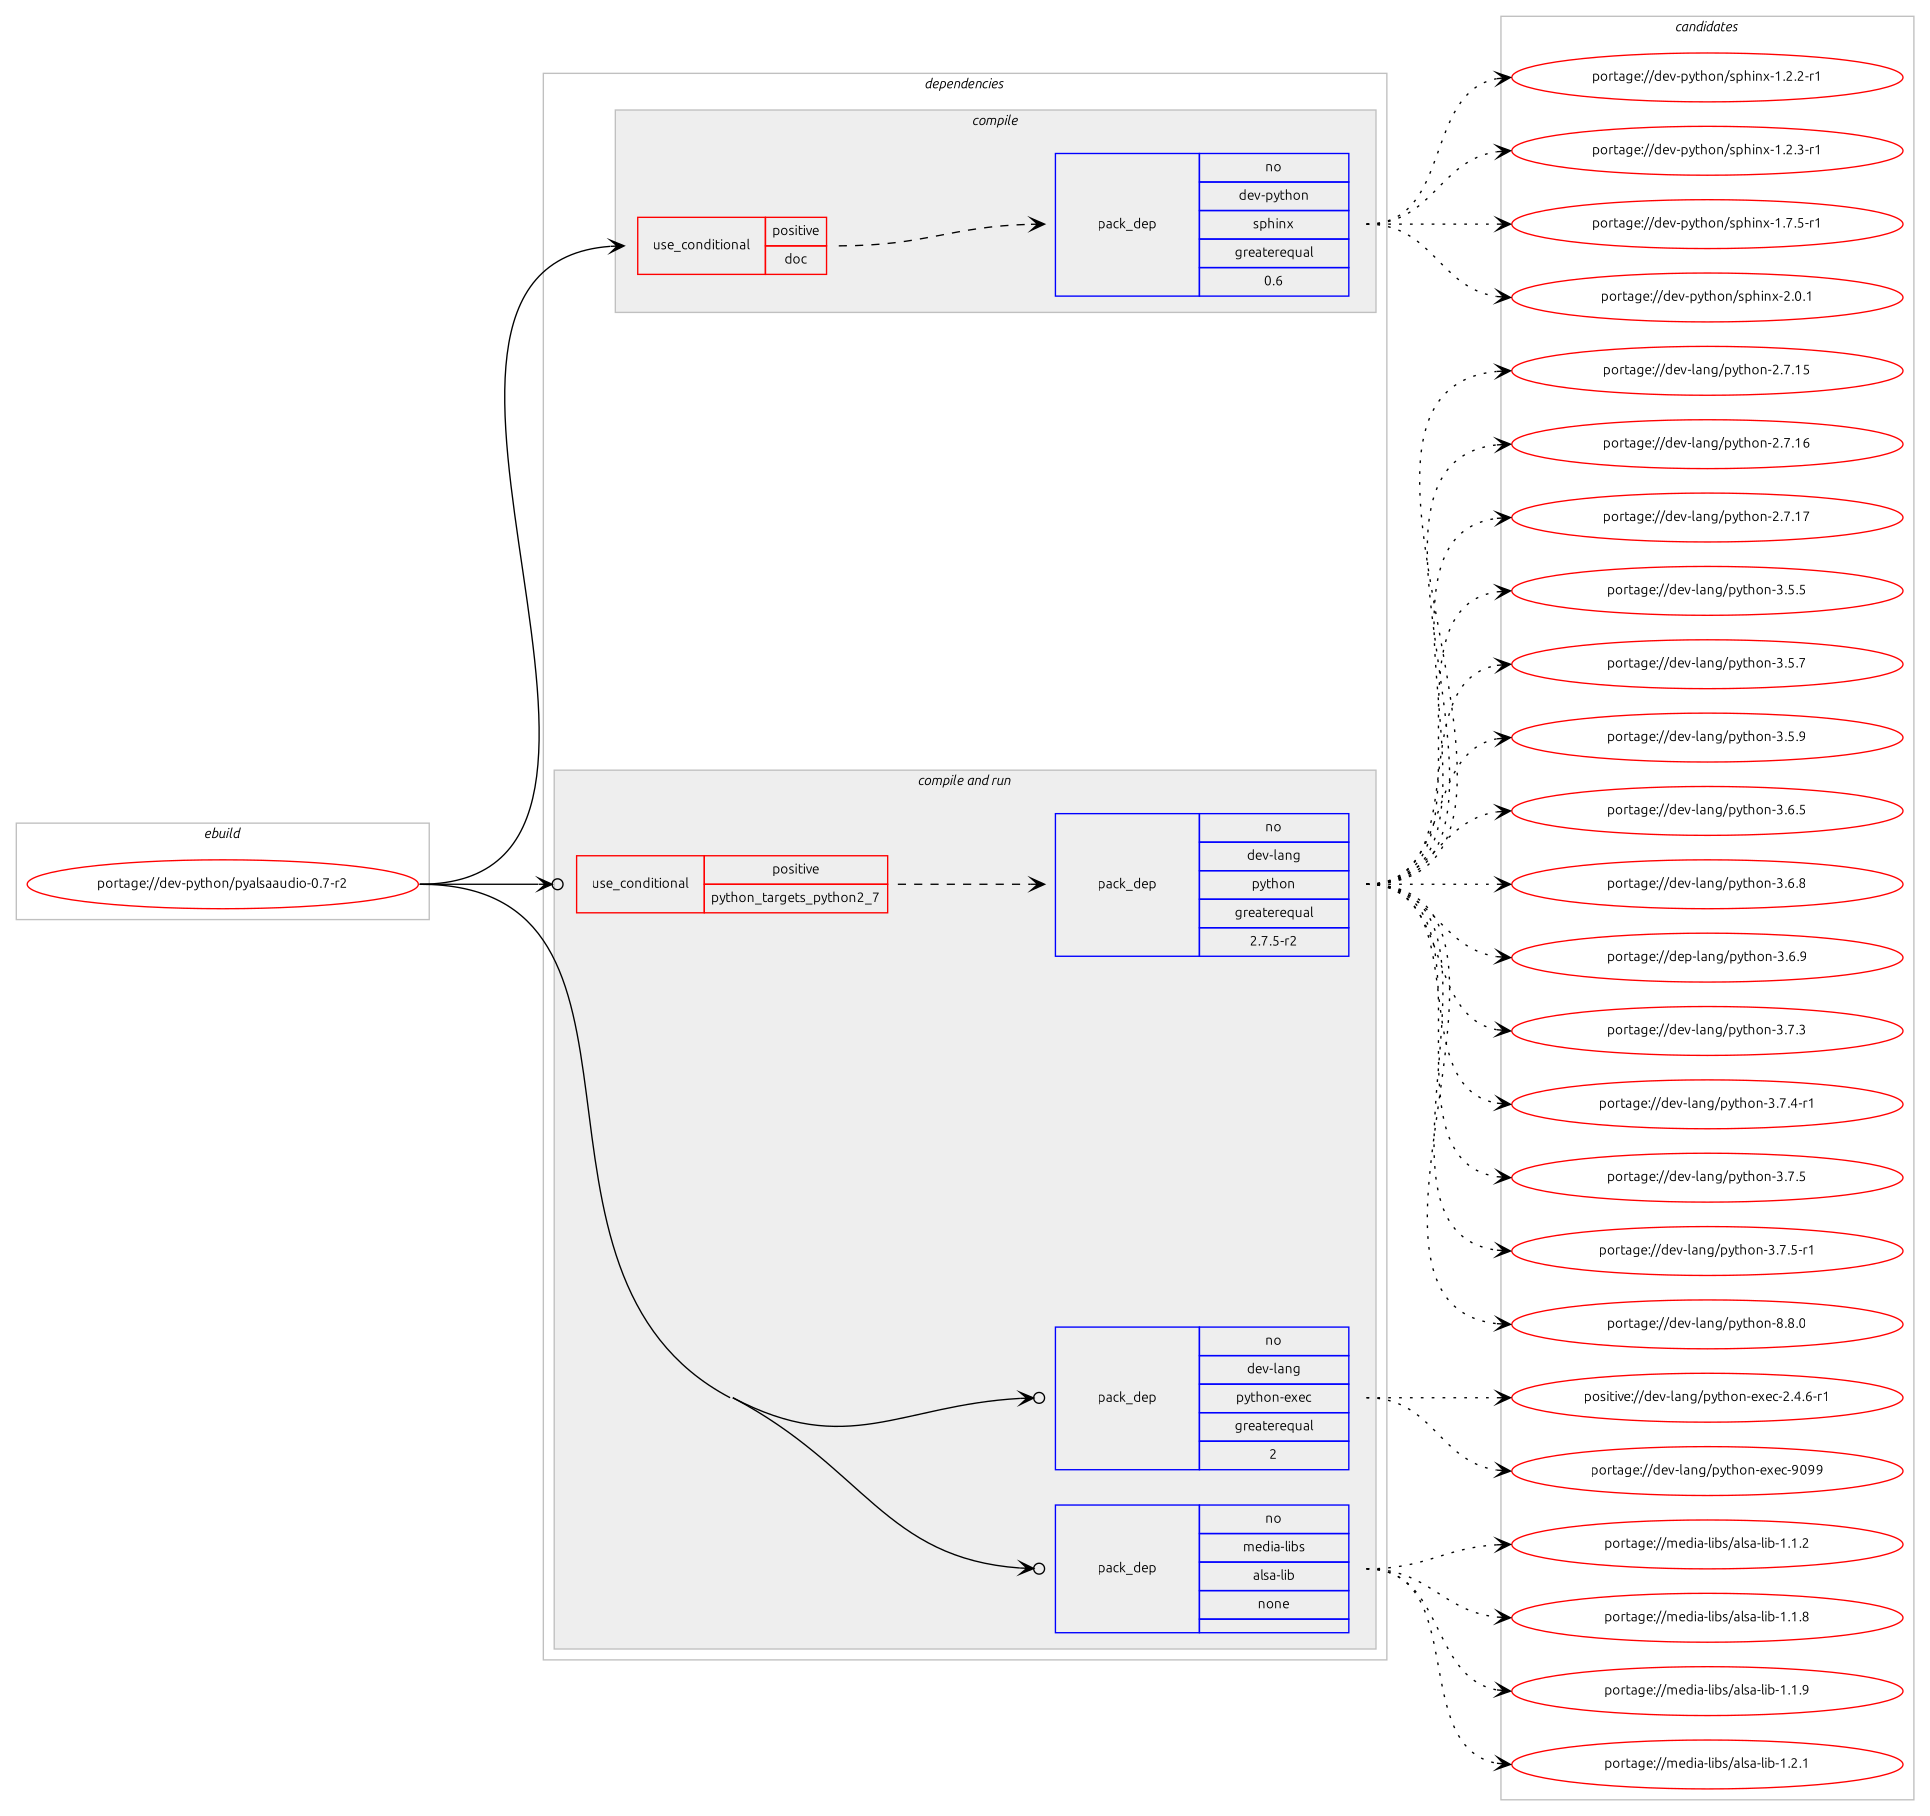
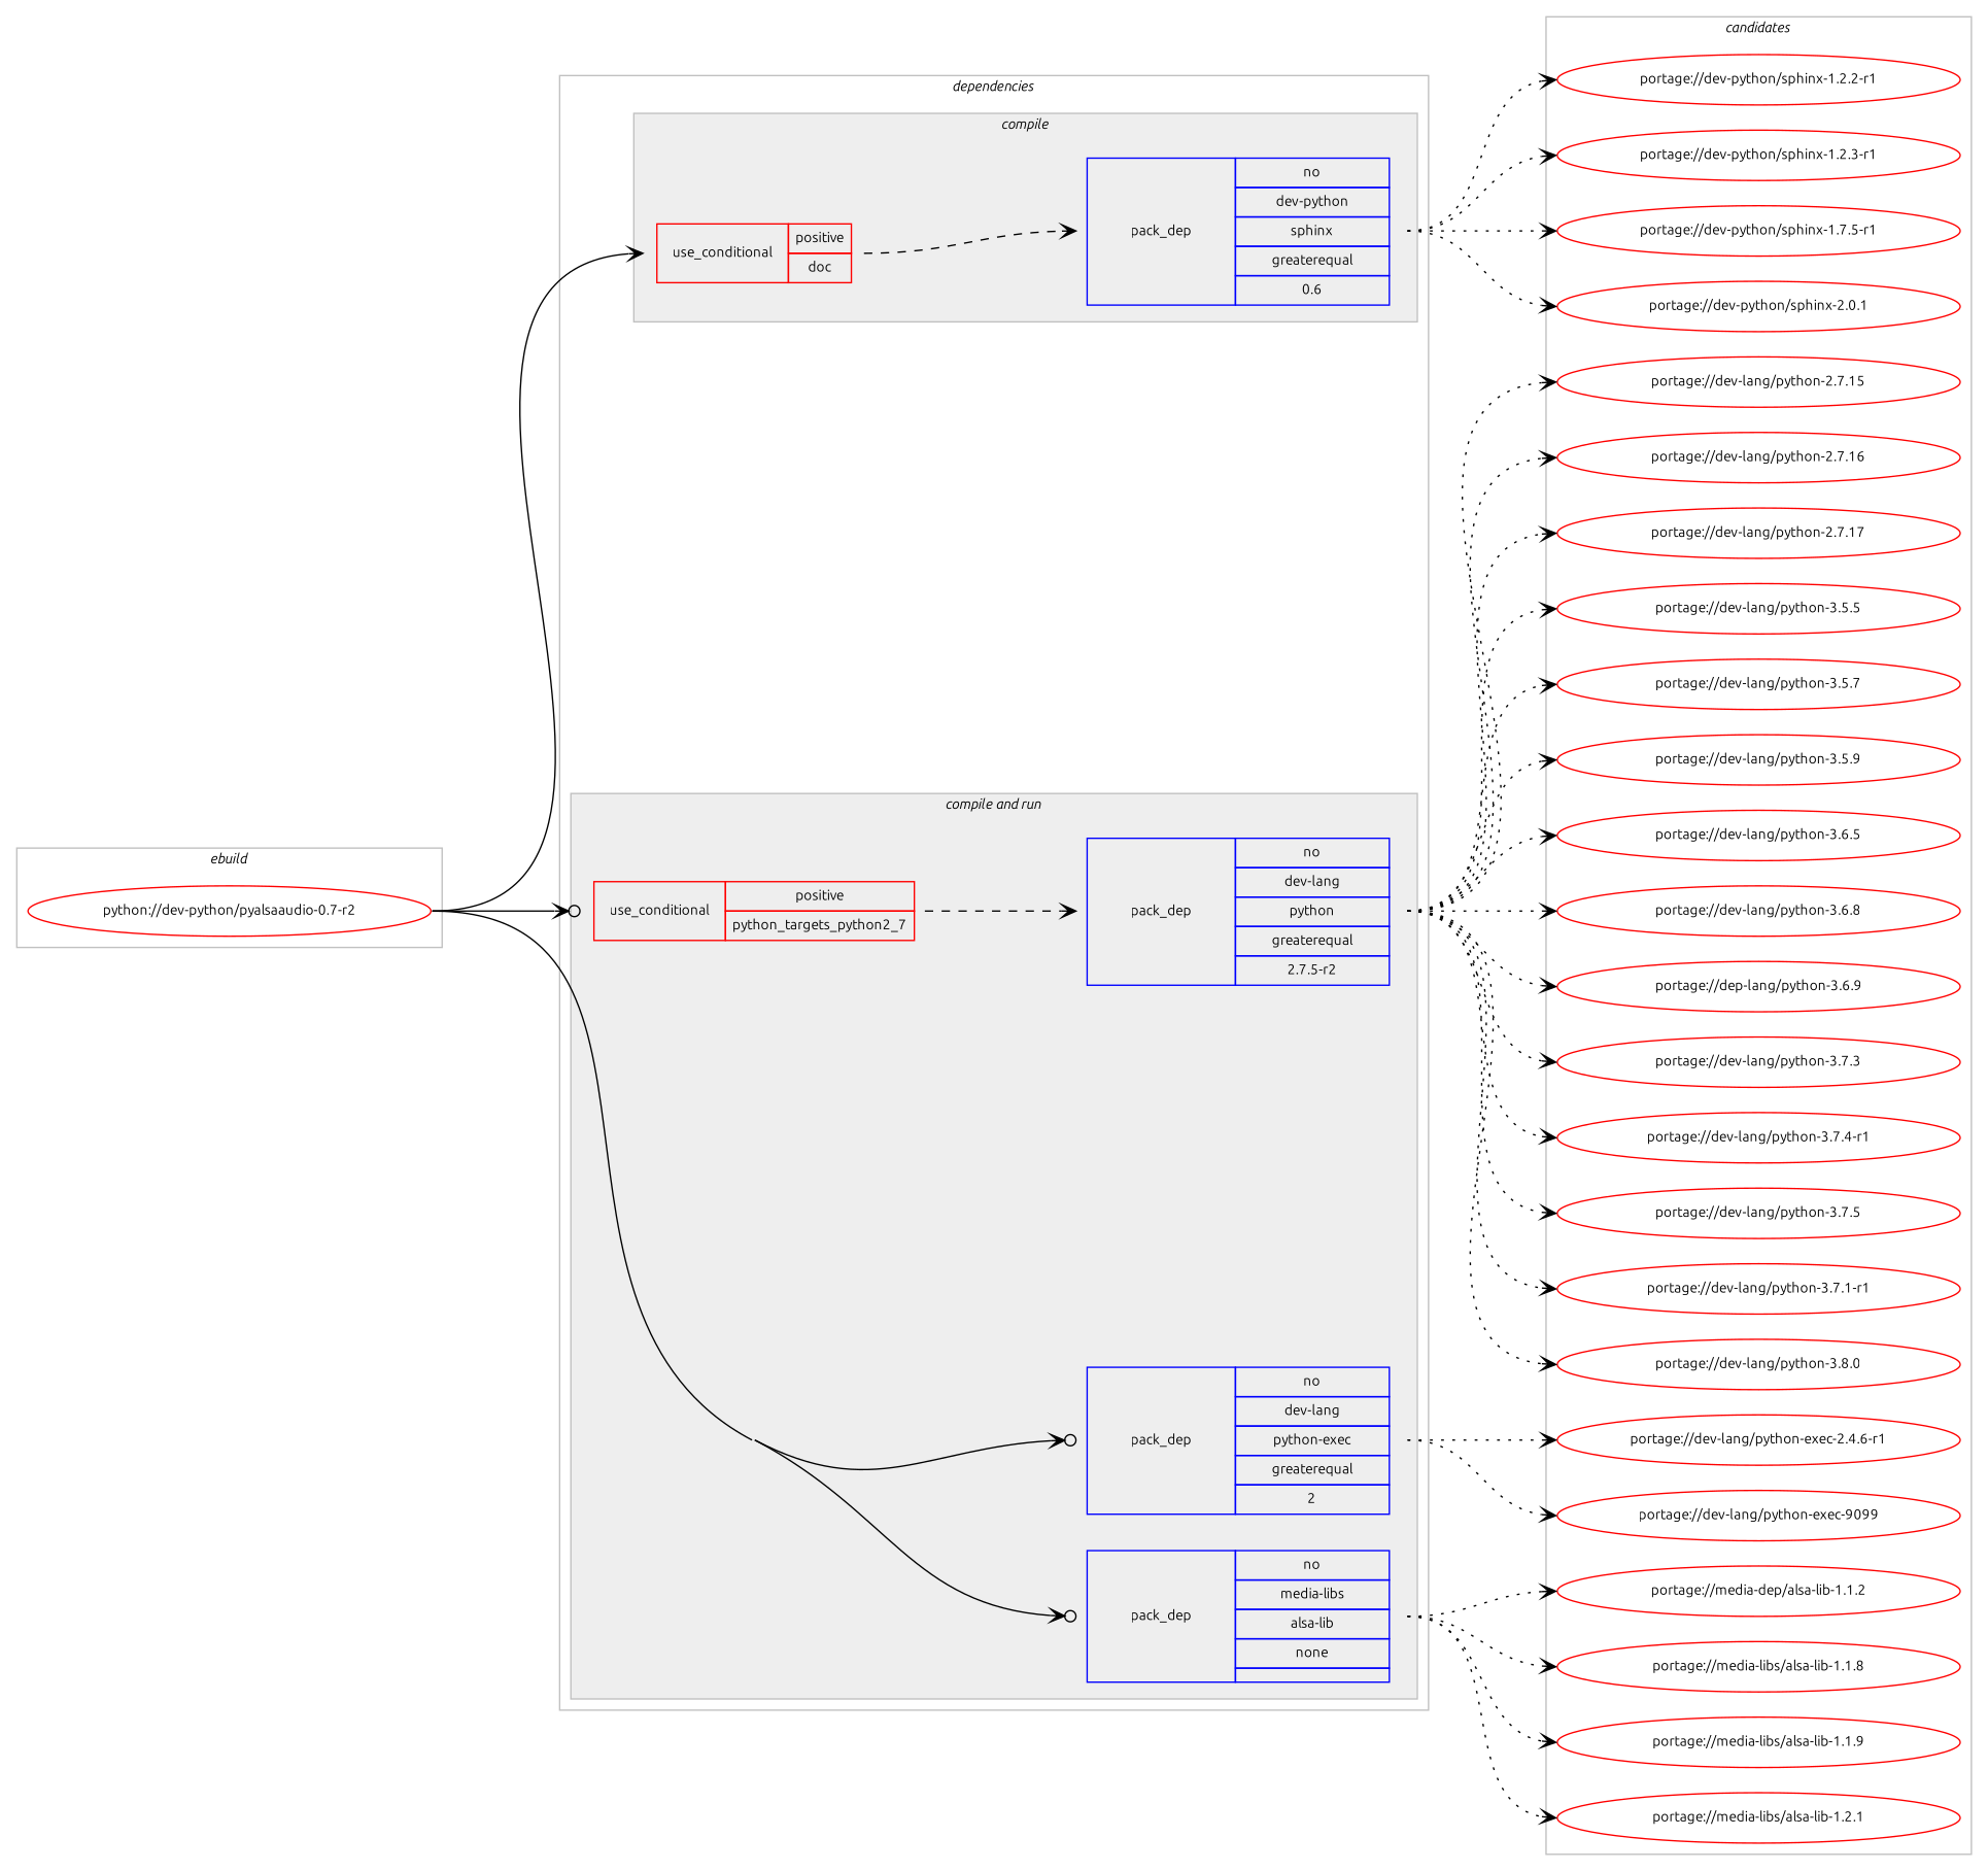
  digraph {
    compound=true
    concentrate=true
    fontname=Ubuntu
    fontsize=10
    newrank=true
    rankdir=LR
    ranksep=1.5
    node [color=red fontname=Ubuntu fontsize=10]
    edge [arrowhead=vee fontname=Ubuntu headport=w style=dotted tailport=e weight=100]
-   n1 [label="portage://dev-python/pyalsaaudio-0.7-r2" width=4]
+   n1 [label="python://dev-python/pyalsaaudio-0.7-r2" width=4]
    n2 [color=blue label=<<TABLE BORDER="0" CELLBORDER="1" CELLSPACING="0" CELLPADDING="4" WIDTH="220"><TR><TD ROWSPAN="6" CELLPADDING="30">pack_dep</TD></TR><TR><TD WIDTH="110">no</TD></TR><TR><TD>dev-python</TD></TR><TR><TD>sphinx</TD></TR><TR><TD>greaterequal</TD></TR><TR><TD>0.6</TD></TR></TABLE>> shape=none]
    n3 [label=<<TABLE BORDER="0" CELLBORDER="1" CELLSPACING="0" CELLPADDING="4"><TR><TD ROWSPAN="3" CELLPADDING="10">use_conditional</TD></TR><TR><TD>positive</TD></TR><TR><TD>doc</TD></TR></TABLE>> shape=none]
    n4 [color=blue label=<<TABLE BORDER="0" CELLBORDER="1" CELLSPACING="0" CELLPADDING="4" WIDTH="220"><TR><TD ROWSPAN="6" CELLPADDING="30">pack_dep</TD></TR><TR><TD WIDTH="110">no</TD></TR><TR><TD>dev-lang</TD></TR><TR><TD>python</TD></TR><TR><TD>greaterequal</TD></TR><TR><TD>2.7.5-r2</TD></TR></TABLE>> shape=none]
    n5 [label=<<TABLE BORDER="0" CELLBORDER="1" CELLSPACING="0" CELLPADDING="4"><TR><TD ROWSPAN="3" CELLPADDING="10">use_conditional</TD></TR><TR><TD>positive</TD></TR><TR><TD>python_targets_python2_7</TD></TR></TABLE>> shape=none]
    n6 [color=blue label=<<TABLE BORDER="0" CELLBORDER="1" CELLSPACING="0" CELLPADDING="4" WIDTH="220"><TR><TD ROWSPAN="6" CELLPADDING="30">pack_dep</TD></TR><TR><TD WIDTH="110">no</TD></TR><TR><TD>dev-lang</TD></TR><TR><TD>python-exec</TD></TR><TR><TD>greaterequal</TD></TR><TR><TD>2</TD></TR></TABLE>> shape=none]
    n7 [color=blue label=<<TABLE BORDER="0" CELLBORDER="1" CELLSPACING="0" CELLPADDING="4" WIDTH="220"><TR><TD ROWSPAN="6" CELLPADDING="30">pack_dep</TD></TR><TR><TD WIDTH="110">no</TD></TR><TR><TD>media-libs</TD></TR><TR><TD>alsa-lib</TD></TR><TR><TD>none</TD></TR><TR><TD></TD></TR></TABLE>> shape=none]
    n8 [label="portage://dev-python/sphinx-1.2.2-r1" width=4]
    n9 [label="portage://dev-python/sphinx-1.2.3-r1" width=4]
    n10 [label="portage://dev-python/sphinx-1.7.5-r1" width=4]
    n11 [label="portage://dev-python/sphinx-2.0.1" width=4]
    n12 [label="portage://dev-lang/python-2.7.15" width=4]
    n13 [label="portage://dev-lang/python-2.7.16" width=4]
    n14 [label="portage://dev-lang/python-2.7.17" width=4]
    n15 [label="portage://dev-lang/python-3.5.5" width=4]
    n16 [label="portage://dev-lang/python-3.5.7" width=4]
    n17 [label="portage://dev-lang/python-3.5.9" width=4]
    n18 [label="portage://dev-lang/python-3.6.5" width=4]
    n19 [label="portage://dev-lang/python-3.6.8" width=4]
    n20 [label="portage://dep-lang/python-3.6.9" width=4]
    n21 [label="portage://dev-lang/python-3.7.3" width=4]
    n22 [label="portage://dev-lang/python-3.7.4-r1" width=4]
    n23 [label="portage://dev-lang/python-3.7.5" width=4]
-   n24 [label="portage://dev-lang/python-3.7.5-r1" width=4]
-   n25 [label="portage://dev-lang/python-8.8.0" width=4]
-   n26 [label="positive://dev-lang/python-exec-2.4.6-r1" width=4]
+   n24 [label="portage://dev-lang/python-3.7.1-r1" width=4]
+   n25 [label="portage://dev-lang/python-3.8.0" width=4]
+   n26 [label="portage://dev-lang/python-exec-2.4.6-r1" width=4]
    n27 [label="portage://dev-lang/python-exec-9099" width=4]
-   n28 [label="portage://media-libs/alsa-lib-1.1.2" width=4]
+   n28 [label="portage://media-dep/alsa-lib-1.1.2" width=4]
    n29 [label="portage://media-libs/alsa-lib-1.1.8" width=4]
    n30 [label="portage://media-libs/alsa-lib-1.1.9" width=4]
    n31 [label="portage://media-libs/alsa-lib-1.2.1" width=4]
    subgraph cluster_1 {
      color=gray
      label=<<i>ebuild</i>>
      rank=same
      n1
    }
    subgraph cluster_2 {
      color=gray
      label=<<i>dependencies</i>>
      subgraph cluster_3 {
        color=gray
        fillcolor="#eeeeee"
        label=<<i>compile</i>>
        style=filled
        subgraph sub_4 {
          color=gray
          fillcolor="#eeeeee"
          label=<<i>compile</i>>
          style=filled
          n3
          subgraph sub_5 {
            color=gray
            fillcolor="#eeeeee"
            label=<<i>compile</i>>
            style=filled
            n2
          }
        }
      }
      subgraph cluster_6 {
        color=gray
        fillcolor="#eeeeee"
        label=<<i>compile and run</i>>
        style=filled
        subgraph sub_7 {
          color=gray
          fillcolor="#eeeeee"
          label=<<i>compile and run</i>>
          style=filled
          n5
          subgraph sub_8 {
            color=gray
            fillcolor="#eeeeee"
            label=<<i>compile and run</i>>
            style=filled
            n4
          }
        }
        subgraph sub_9 {
          color=gray
          fillcolor="#eeeeee"
          label=<<i>compile and run</i>>
          style=filled
          n6
        }
        subgraph sub_10 {
          color=gray
          fillcolor="#eeeeee"
          label=<<i>compile and run</i>>
          style=filled
          n7
        }
      }
      subgraph cluster_11 {
        color=gray
        fillcolor="#eeeeee"
        label=<<i>run</i>>
        style=filled
      }
    }
    subgraph cluster_12 {
      color=gray
      label=<<i>candidates</i>>
      rank=same
      subgraph sub_13 {
        color=black
        label=<<i>candidates</i>>
        nodesep=1
        rank=same
        n8
        n9
        n10
        n11
      }
      subgraph sub_14 {
        color=black
        label=<<i>candidates</i>>
        nodesep=1
        rank=same
        n12
        n13
        n14
        n15
        n16
        n17
        n18
        n19
        n20
        n21
        n22
        n23
        n24
        n25
      }
      subgraph sub_15 {
        color=black
        label=<<i>candidates</i>>
        nodesep=1
        rank=same
        n26
        n27
      }
      subgraph sub_16 {
        color=black
        label=<<i>candidates</i>>
        nodesep=1
        rank=same
        n28
        n29
        n30
        n31
      }
    }
    n1 -> n3 [style=solid weight=20]
    n1 -> n5 [arrowhead=odotvee style=solid weight=20]
    n1 -> n6 [arrowhead=odotvee style=solid weight=20]
    n1 -> n7 [arrowhead=odotvee style=solid weight=20]
    n2 -> n8
    n2 -> n9
    n2 -> n10
    n2 -> n11
    n3 -> n2 [style=dashed weight=20]
    n4 -> n12
    n4 -> n13
    n4 -> n14
    n4 -> n15
    n4 -> n16
    n4 -> n17
    n4 -> n18
    n4 -> n19
    n4 -> n20
    n4 -> n21
    n4 -> n22
    n4 -> n23
    n4 -> n24
    n4 -> n25
    n5 -> n4 [style=dashed weight=20]
    n6 -> n26
    n6 -> n27
    n7 -> n28
    n7 -> n29
    n7 -> n30
    n7 -> n31
  }
